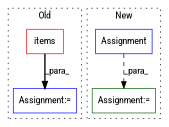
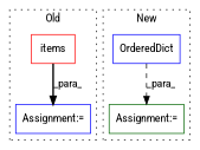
  digraph {
    fontname="Roboto Condensed"
    node [a=32 l=1 shape=box color=blue fontname="Roboto Condensed"]
    edge [fontname="Roboto Condensed"]
    n1 [l=7 label=items s=1641 color=red]
    n2 [a=7 label="Assignment:=" s=1816]
-   n3 [l="12,1" label=Assignment s="1440,1493"]
+   n3 [l="12,1" label=OrderedDict s="1440,1493"]
    n4 [a=7 label="Assignment:=" s=1439 color=darkgreen]
    subgraph cluster_1 {
      label=Old
      style=dotted
      n1
      n2
    }
    subgraph cluster_2 {
      label=New
      style=dotted
      n3
      n4
    }
    n1 -> n2 [label=_para_ style=bold]
    n3 -> n4 [label=_para_ style=dashed]
  }
